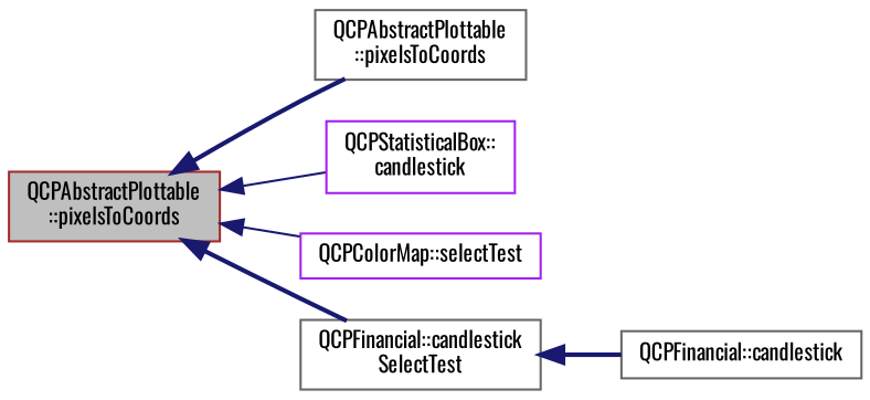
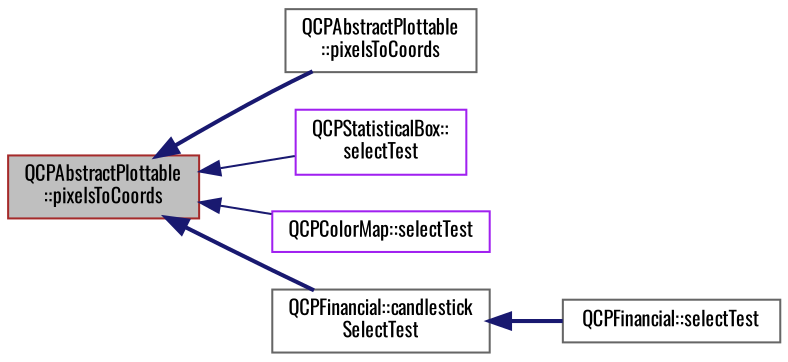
  digraph {
    fontname=Oswald
    rankdir=LR
    node [color=gray40 fillcolor=white fontname=Oswald fontsize=10 shape=record style=filled]
    edge [color=midnightblue dir=back fontname=Oswald fontsize=10 labelfontname=Helvetica labelfontsize=10 style=bold]
    n1 [color=brown fillcolor=grey75 fontcolor=black height=0.2 label="QCPAbstractPlottable\l::pixelsToCoords" width=0.4]
    n2 [height=0.2 label="QCPAbstractPlottable\l::pixelsToCoords" width=0.4]
-   n3 [color=purple height=0.2 label="QCPStatisticalBox::\lcandlestick" width=0.4]
+   n3 [color=purple height=0.2 label="QCPStatisticalBox::\lselectTest" width=0.4]
    n4 [color=purple height=0.2 label="QCPColorMap::selectTest" width=0.4]
    n5 [height=0.2 label="QCPFinancial::candlestick\lSelectTest" width=0.4]
-   n6 [height=0.2 label="QCPFinancial::candlestick" width=0.4]
+   n6 [height=0.2 label="QCPFinancial::selectTest" width=0.4]
    n1 -> n2
    n1 -> n3 [style=solid]
    n1 -> n4 [style=solid]
    n1 -> n5
    n5 -> n6
  }
